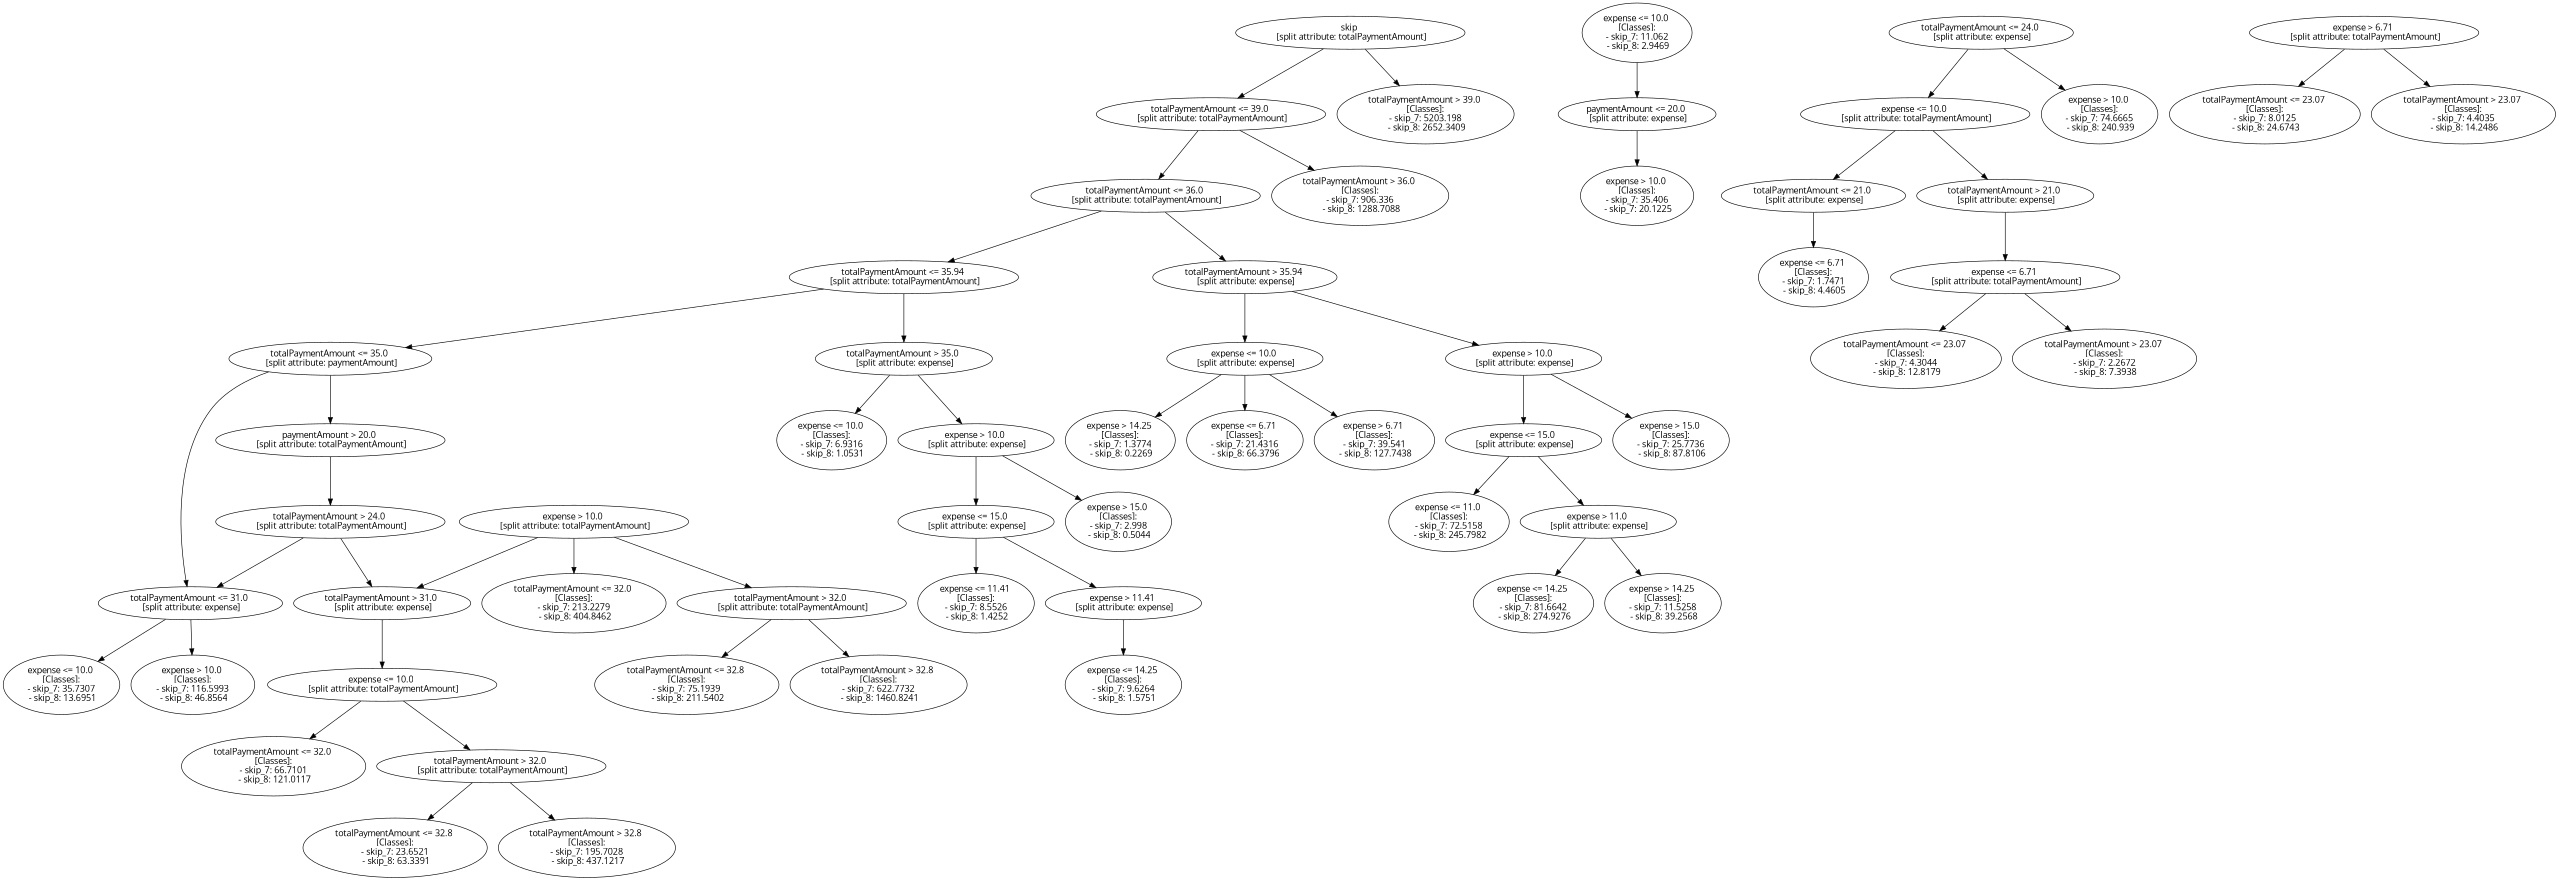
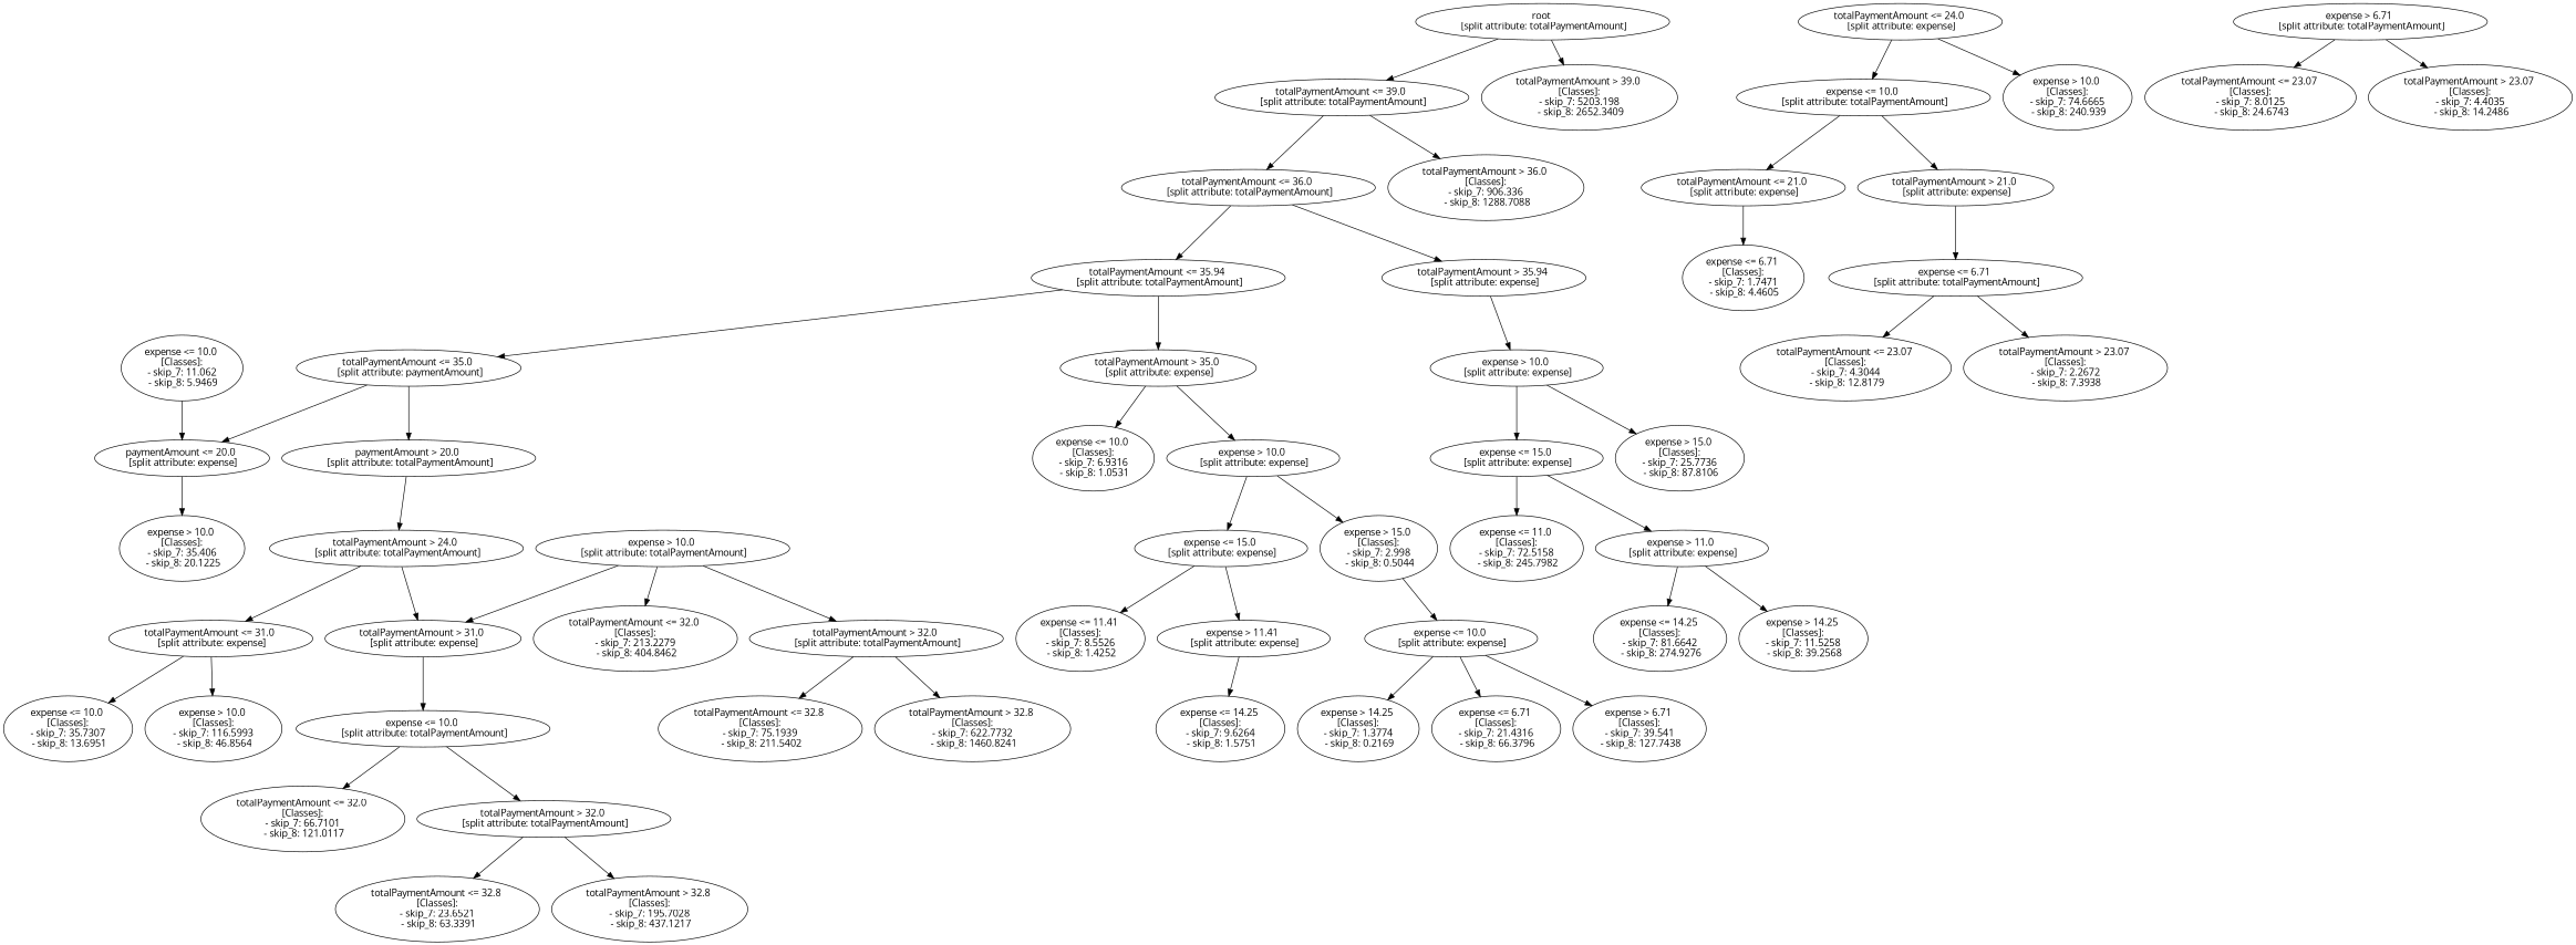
  digraph {
    fontname="Open Sans"
    node [fontname="Open Sans"]
    edge [fontname="Open Sans"]
-   n1 [label="skip \n [split attribute: totalPaymentAmount]"]
+   n1 [label="root \n [split attribute: totalPaymentAmount]"]
    n2 [label="totalPaymentAmount <= 39.0 \n [split attribute: totalPaymentAmount]"]
    n3 [label="totalPaymentAmount > 39.0 \n [Classes]: \n - skip_7: 5203.198 \n - skip_8: 2652.3409"]
    n4 [label="totalPaymentAmount <= 36.0 \n [split attribute: totalPaymentAmount]"]
    n5 [label="totalPaymentAmount > 36.0 \n [Classes]: \n - skip_7: 906.336 \n - skip_8: 1288.7088"]
    n6 [label="totalPaymentAmount <= 35.94 \n [split attribute: totalPaymentAmount]"]
    n7 [label="totalPaymentAmount > 35.94 \n [split attribute: expense]"]
    n8 [label="totalPaymentAmount <= 35.0 \n [split attribute: paymentAmount]"]
    n9 [label="totalPaymentAmount > 35.0 \n [split attribute: expense]"]
    n10 [label="expense <= 10.0 \n [split attribute: expense]"]
    n11 [label="expense > 10.0 \n [split attribute: expense]"]
    n12 [label="paymentAmount <= 20.0 \n [split attribute: expense]"]
    n13 [label="paymentAmount > 20.0 \n [split attribute: totalPaymentAmount]"]
    n14 [label="expense <= 10.0 \n [Classes]: \n - skip_7: 6.9316 \n - skip_8: 1.0531"]
    n15 [label="expense > 10.0 \n [split attribute: expense]"]
-   n16 [label="expense > 10.0 \n [Classes]: \n - skip_7: 35.406 \n - skip_7: 20.1225"]
+   n16 [label="expense > 10.0 \n [Classes]: \n - skip_7: 35.406 \n - skip_8: 20.1225"]
    n17 [label="totalPaymentAmount > 24.0 \n [split attribute: totalPaymentAmount]"]
-   n18 [label="expense <= 10.0 \n [Classes]: \n - skip_7: 11.062 \n - skip_8: 2.9469"]
+   n18 [label="expense <= 10.0 \n [Classes]: \n - skip_7: 11.062 \n - skip_8: 5.9469"]
    n19 [label="totalPaymentAmount <= 24.0 \n [split attribute: expense]"]
    n20 [label="expense <= 10.0 \n [split attribute: totalPaymentAmount]"]
    n21 [label="expense > 10.0 \n [Classes]: \n - skip_7: 74.6665 \n - skip_8: 240.939"]
    n22 [label="totalPaymentAmount <= 31.0 \n [split attribute: expense]"]
    n23 [label="totalPaymentAmount > 31.0 \n [split attribute: expense]"]
    n24 [label="totalPaymentAmount <= 21.0 \n [split attribute: expense]"]
    n25 [label="totalPaymentAmount > 21.0 \n [split attribute: expense]"]
    n26 [label="expense <= 6.71 \n [Classes]: \n - skip_7: 1.7471 \n - skip_8: 4.4605"]
    n27 [label="expense <= 6.71 \n [split attribute: totalPaymentAmount]"]
    n28 [label="totalPaymentAmount <= 23.07 \n [Classes]: \n - skip_7: 4.3044 \n - skip_8: 12.8179"]
    n29 [label="totalPaymentAmount > 23.07 \n [Classes]: \n - skip_7: 2.2672 \n - skip_8: 7.3938"]
    n30 [label="expense > 6.71 \n [split attribute: totalPaymentAmount]"]
    n31 [label="totalPaymentAmount <= 23.07 \n [Classes]: \n - skip_7: 8.0125 \n - skip_8: 24.6743"]
    n32 [label="totalPaymentAmount > 23.07 \n [Classes]: \n - skip_7: 4.4035 \n - skip_8: 14.2486"]
    n33 [label="expense <= 10.0 \n [Classes]: \n - skip_7: 35.7307 \n - skip_8: 13.6951"]
    n34 [label="expense > 10.0 \n [Classes]: \n - skip_7: 116.5993 \n - skip_8: 46.8564"]
    n35 [label="expense <= 10.0 \n [split attribute: totalPaymentAmount]"]
    n36 [label="totalPaymentAmount <= 32.0 \n [Classes]: \n - skip_7: 66.7101 \n - skip_8: 121.0117"]
    n37 [label="totalPaymentAmount > 32.0 \n [split attribute: totalPaymentAmount]"]
    n38 [label="expense > 10.0 \n [split attribute: totalPaymentAmount]"]
    n39 [label="totalPaymentAmount <= 32.0 \n [Classes]: \n - skip_7: 213.2279 \n - skip_8: 404.8462"]
    n40 [label="totalPaymentAmount > 32.0 \n [split attribute: totalPaymentAmount]"]
    n41 [label="totalPaymentAmount <= 32.8 \n [Classes]: \n - skip_7: 23.6521 \n - skip_8: 63.3391"]
    n42 [label="totalPaymentAmount > 32.8 \n [Classes]: \n - skip_7: 195.7028 \n - skip_8: 437.1217"]
    n43 [label="totalPaymentAmount <= 32.8 \n [Classes]: \n - skip_7: 75.1939 \n - skip_8: 211.5402"]
    n44 [label="totalPaymentAmount > 32.8 \n [Classes]: \n - skip_7: 622.7732 \n - skip_8: 1460.8241"]
    n45 [label="expense <= 15.0 \n [split attribute: expense]"]
    n46 [label="expense > 15.0 \n [Classes]: \n - skip_7: 2.998 \n - skip_8: 0.5044"]
    n47 [label="expense <= 11.41 \n [Classes]: \n - skip_7: 8.5526 \n - skip_8: 1.4252"]
    n48 [label="expense > 11.41 \n [split attribute: expense]"]
    n49 [label="expense <= 14.25 \n [Classes]: \n - skip_7: 9.6264 \n - skip_8: 1.5751"]
-   n50 [label="expense > 14.25 \n [Classes]: \n - skip_7: 1.3774 \n - skip_8: 0.2269"]
+   n50 [label="expense > 14.25 \n [Classes]: \n - skip_7: 1.3774 \n - skip_8: 0.2169"]
    n51 [label="expense <= 6.71 \n [Classes]: \n - skip_7: 21.4316 \n - skip_8: 66.3796"]
    n52 [label="expense > 6.71 \n [Classes]: \n - skip_7: 39.541 \n - skip_8: 127.7438"]
    n53 [label="expense <= 15.0 \n [split attribute: expense]"]
    n54 [label="expense > 15.0 \n [Classes]: \n - skip_7: 25.7736 \n - skip_8: 87.8106"]
    n55 [label="expense <= 11.0 \n [Classes]: \n - skip_7: 72.5158 \n - skip_8: 245.7982"]
    n56 [label="expense > 11.0 \n [split attribute: expense]"]
    n57 [label="expense <= 14.25 \n [Classes]: \n - skip_7: 81.6642 \n - skip_8: 274.9276"]
    n58 [label="expense > 14.25 \n [Classes]: \n - skip_7: 11.5258 \n - skip_8: 39.2568"]
    n1 -> n2
    n1 -> n3
    n2 -> n4
    n2 -> n5
    n4 -> n6
    n4 -> n7
    n6 -> n8
    n6 -> n9
-   n7 -> n10
+   n46 -> n10
    n7 -> n11
-   n8 -> n22
+   n8 -> n12
    n8 -> n13
    n9 -> n14
    n9 -> n15
    n10 -> n50
    n10 -> n51
    n10 -> n52
    n11 -> n53
    n11 -> n54
    n12 -> n16
    n13 -> n17
    n15 -> n45
    n15 -> n46
    n17 -> n22
    n17 -> n23
    n18 -> n12
    n19 -> n20
    n19 -> n21
    n20 -> n24
    n20 -> n25
    n22 -> n33
    n22 -> n34
    n23 -> n35
    n24 -> n26
    n25 -> n27
    n27 -> n28
    n27 -> n29
    n30 -> n31
    n30 -> n32
    n35 -> n36
    n35 -> n37
    n37 -> n41
    n37 -> n42
    n38 -> n23
    n38 -> n39
    n38 -> n40
    n40 -> n43
    n40 -> n44
    n45 -> n47
    n45 -> n48
    n48 -> n49
    n53 -> n55
    n53 -> n56
    n56 -> n57
    n56 -> n58
  }
